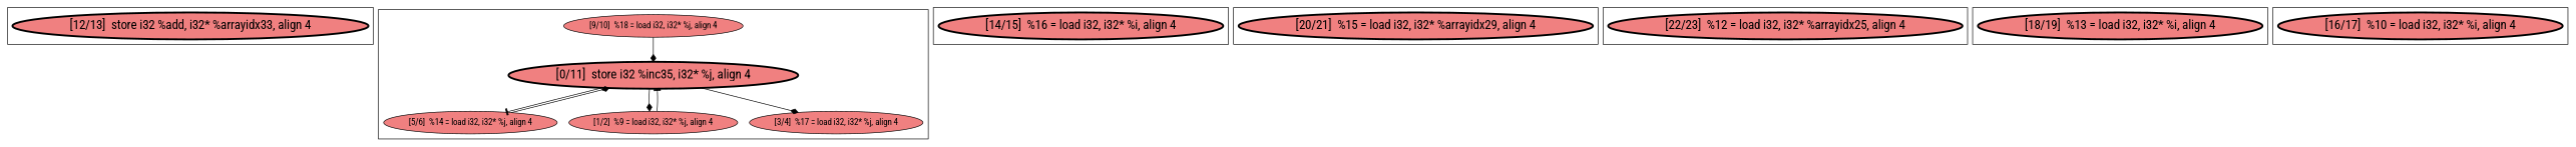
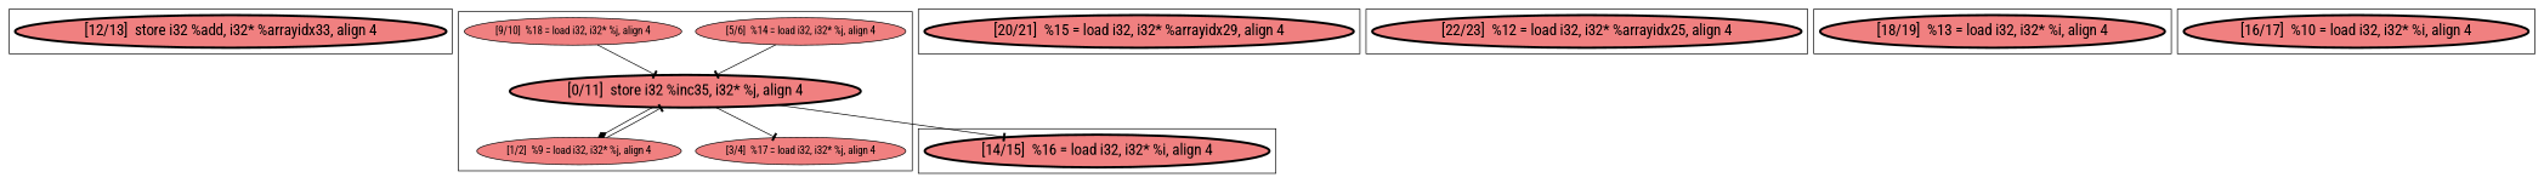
  digraph {
    fontname="Roboto Condensed"
    node [fillcolor=lightcoral fontname="Roboto Condensed" fontsize=20 penwidth=3.0 shape=ellipse style=filled]
    edge [arrowhead=tee fontname="Roboto Condensed"]
    n1 [label="[12/13]  store i32 %add, i32* %arrayidx33, align 4"]
    n2 [label="[0/11]  store i32 %inc35, i32* %j, align 4"]
    n3 [label="[5/6]  %14 = load i32, i32* %j, align 4" fontsize="" penwidth=""]
    n4 [label="[1/2]  %9 = load i32, i32* %j, align 4" fontsize="" penwidth=""]
    n5 [label="[3/4]  %17 = load i32, i32* %j, align 4" fontsize="" penwidth=""]
    n6 [label="[9/10]  %18 = load i32, i32* %j, align 4" fontsize="" penwidth=""]
    n7 [label="[14/15]  %16 = load i32, i32* %i, align 4"]
    n8 [label="[20/21]  %15 = load i32, i32* %arrayidx29, align 4"]
    n9 [label="[22/23]  %12 = load i32, i32* %arrayidx25, align 4"]
    n10 [label="[18/19]  %13 = load i32, i32* %i, align 4"]
    n11 [label="[16/17]  %10 = load i32, i32* %i, align 4"]
    subgraph cluster_1 {
      n1
    }
    subgraph cluster_2 {
      n2
      n3
      n4
      n5
      n6
    }
    subgraph cluster_3 {
      n7
    }
    subgraph cluster_4 {
      n8
    }
    subgraph cluster_5 {
      n9
    }
    subgraph cluster_6 {
      n10
    }
    subgraph cluster_7 {
      n11
    }
-   n2 -> n3
+   n2 -> n7
    n2 -> n4 [arrowhead=diamond]
-   n2 -> n5 [arrowhead=diamond]
-   n3 -> n2 [arrowhead=diamond]
+   n2 -> n5
+   n3 -> n2
    n4 -> n2
-   n6 -> n2 [arrowhead=diamond]
+   n6 -> n2
  }
